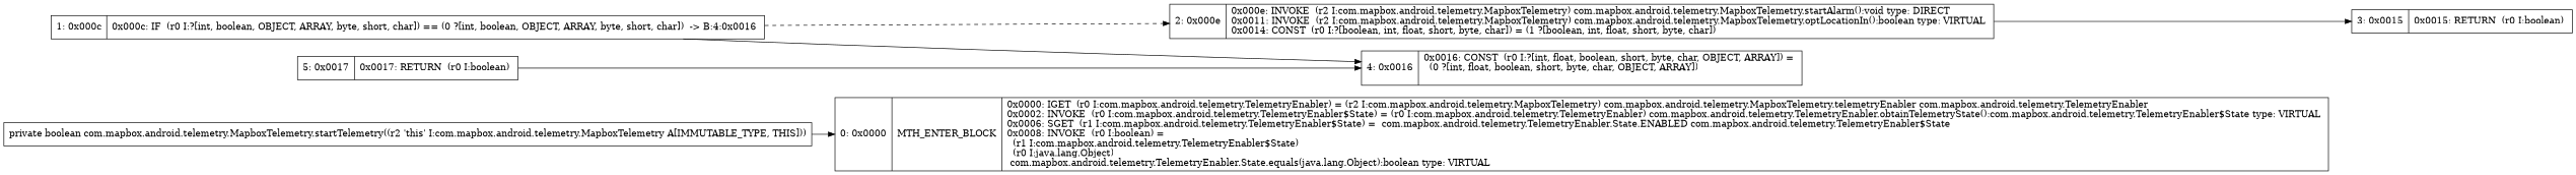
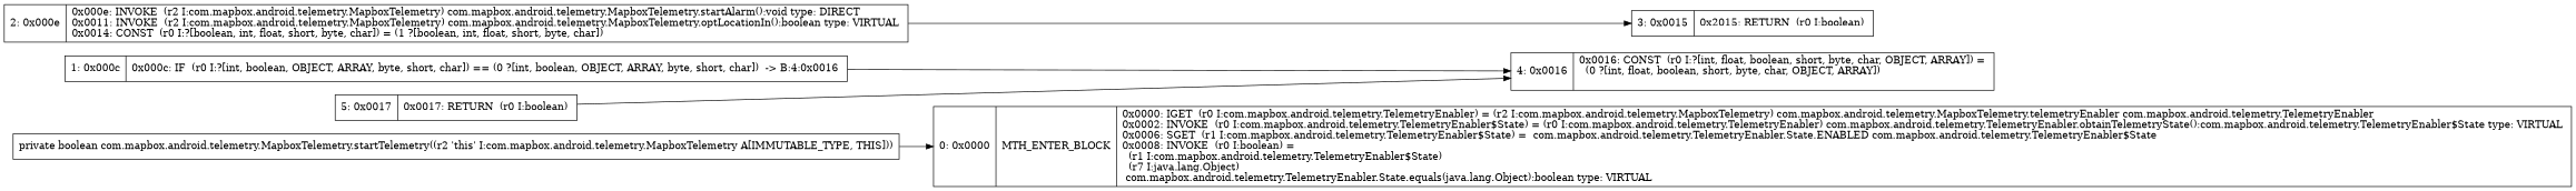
  digraph {
    rankdir=LR
    node [shape=record]
-   n1 [label="{0\:\ 0x0000|MTH_ENTER_BLOCK\l|0x0000: IGET  (r0 I:com.mapbox.android.telemetry.TelemetryEnabler) = (r2 I:com.mapbox.android.telemetry.MapboxTelemetry) com.mapbox.android.telemetry.MapboxTelemetry.telemetryEnabler com.mapbox.android.telemetry.TelemetryEnabler \l0x0002: INVOKE  (r0 I:com.mapbox.android.telemetry.TelemetryEnabler$State) = (r0 I:com.mapbox.android.telemetry.TelemetryEnabler) com.mapbox.android.telemetry.TelemetryEnabler.obtainTelemetryState():com.mapbox.android.telemetry.TelemetryEnabler$State type: VIRTUAL \l0x0006: SGET  (r1 I:com.mapbox.android.telemetry.TelemetryEnabler$State) =  com.mapbox.android.telemetry.TelemetryEnabler.State.ENABLED com.mapbox.android.telemetry.TelemetryEnabler$State \l0x0008: INVOKE  (r0 I:boolean) = \l  (r1 I:com.mapbox.android.telemetry.TelemetryEnabler$State)\l  (r0 I:java.lang.Object)\l com.mapbox.android.telemetry.TelemetryEnabler.State.equals(java.lang.Object):boolean type: VIRTUAL \l}"]
+   n1 [label="{0\:\ 0x0000|MTH_ENTER_BLOCK\l|0x0000: IGET  (r0 I:com.mapbox.android.telemetry.TelemetryEnabler) = (r2 I:com.mapbox.android.telemetry.MapboxTelemetry) com.mapbox.android.telemetry.MapboxTelemetry.telemetryEnabler com.mapbox.android.telemetry.TelemetryEnabler \l0x0002: INVOKE  (r0 I:com.mapbox.android.telemetry.TelemetryEnabler$State) = (r0 I:com.mapbox.android.telemetry.TelemetryEnabler) com.mapbox.android.telemetry.TelemetryEnabler.obtainTelemetryState():com.mapbox.android.telemetry.TelemetryEnabler$State type: VIRTUAL \l0x0006: SGET  (r1 I:com.mapbox.android.telemetry.TelemetryEnabler$State) =  com.mapbox.android.telemetry.TelemetryEnabler.State.ENABLED com.mapbox.android.telemetry.TelemetryEnabler$State \l0x0008: INVOKE  (r0 I:boolean) = \l  (r1 I:com.mapbox.android.telemetry.TelemetryEnabler$State)\l  (r7 I:java.lang.Object)\l com.mapbox.android.telemetry.TelemetryEnabler.State.equals(java.lang.Object):boolean type: VIRTUAL \l}"]
    n2 [label="{1\:\ 0x000c|0x000c: IF  (r0 I:?[int, boolean, OBJECT, ARRAY, byte, short, char]) == (0 ?[int, boolean, OBJECT, ARRAY, byte, short, char])  \-\> B:4:0x0016 \l}"]
    n3 [label="{2\:\ 0x000e|0x000e: INVOKE  (r2 I:com.mapbox.android.telemetry.MapboxTelemetry) com.mapbox.android.telemetry.MapboxTelemetry.startAlarm():void type: DIRECT \l0x0011: INVOKE  (r2 I:com.mapbox.android.telemetry.MapboxTelemetry) com.mapbox.android.telemetry.MapboxTelemetry.optLocationIn():boolean type: VIRTUAL \l0x0014: CONST  (r0 I:?[boolean, int, float, short, byte, char]) = (1 ?[boolean, int, float, short, byte, char]) \l}"]
    n4 [label="{4\:\ 0x0016|0x0016: CONST  (r0 I:?[int, float, boolean, short, byte, char, OBJECT, ARRAY]) = \l  (0 ?[int, float, boolean, short, byte, char, OBJECT, ARRAY])\l \l}"]
-   n5 [label="{3\:\ 0x0015|0x0015: RETURN  (r0 I:boolean) \l}"]
+   n5 [label="{3\:\ 0x0015|0x2015: RETURN  (r0 I:boolean) \l}"]
    n6 [label="{5\:\ 0x0017|0x0017: RETURN  (r0 I:boolean) \l}"]
    n7 [label="{private boolean com.mapbox.android.telemetry.MapboxTelemetry.startTelemetry((r2 'this' I:com.mapbox.android.telemetry.MapboxTelemetry A[IMMUTABLE_TYPE, THIS])) }"]
-   n2 -> n3 [style=dashed]
    n2 -> n4
    n3 -> n5
    n6 -> n4
    n7 -> n1
  }
